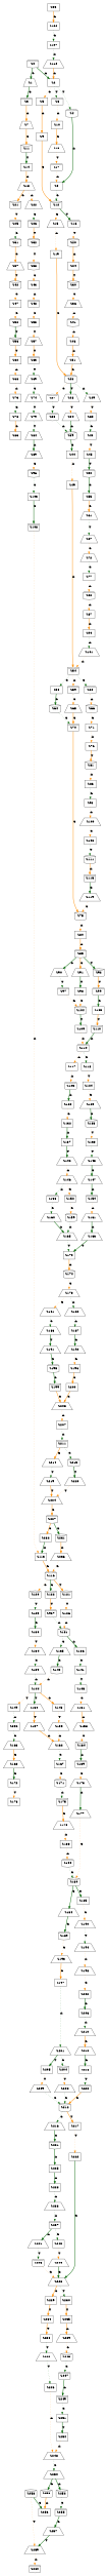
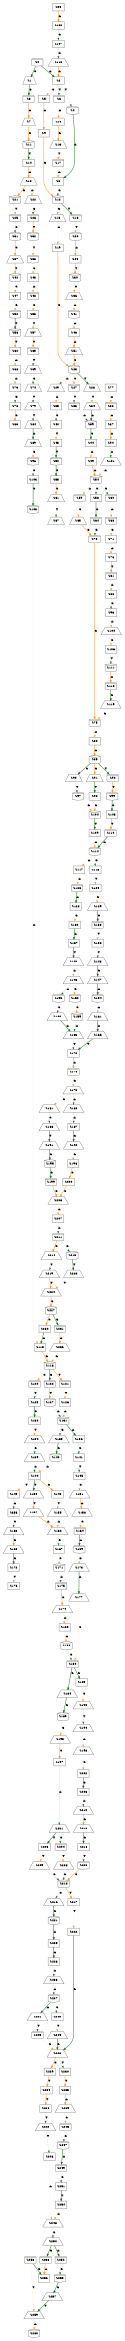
  strict digraph {
    node [shape=cylinder]
    edge [color=darkorange style=dotted]
    S1 [shape=trapezium]
    S0
    S2 [shape=box]
    S3
    S4
    S5 [shape=box]
    S6
    S7 [shape=trapezium]
    S8 [shape=box]
    S9 [shape=box]
    S10 [shape=box]
    S11
    S12
    S13 [shape=trapezium]
    S14 [shape=box]
    S15 [shape=trapezium]
    S16
    S17
    S18 [shape=trapezium]
    S19 [shape=box]
    S20
    S21
    S22 [shape=trapezium]
    S23
    S24 [shape=box]
    S25
    S26
    S27
    S28 [shape=trapezium]
    S29 [shape=trapezium]
    S30
    S31
    S32
    S33
    S34 [shape=trapezium]
    S35 [shape=box]
    S36 [shape=trapezium]
    S37 [shape=trapezium]
    S38
    S39
    S40 [shape=box]
    S41
    S42
    S43 [shape=box]
    S44 [shape=box]
    S45 [shape=box]
    S46 [shape=box]
    S47 [shape=box]
    S48
    S49 [shape=box]
    S50
    S51 [shape=trapezium]
    S52
    S53 [shape=box]
    S54
    S55 [shape=box]
    S56
    S57 [shape=trapezium]
    S58 [shape=box]
    S59
    S60
    S61 [shape=trapezium]
    S62 [shape=box]
    S63
    S64
    S65 [shape=trapezium]
    S66
    S67 [shape=trapezium]
    S68 [shape=box]
    S69 [shape=trapezium]
    S70
    S71 [shape=box]
-   S72 [shape=trapezium]
    S73 [shape=box]
    S74 [shape=trapezium]
    S75
    S76 [shape=box]
    S77 [shape=box]
    S78 [shape=box]
    S79 [shape=trapezium]
    S80 [shape=box]
    S81
    S82
    S83 [shape=box]
    S84 [shape=trapezium]
    S85
    S86 [shape=box]
    S87 [shape=box]
    S89 [shape=trapezium]
    S90 [shape=trapezium]
    S91 [shape=trapezium]
    S92
    S93 [shape=box]
    S94 [shape=box]
    S96
    S97
    S98 [shape=box]
    S99
    S100 [shape=trapezium]
    S101 [shape=trapezium]
    S95 [shape=box]
    S102 [shape=box]
    S103 [shape=box]
    S104
    S105 [shape=box]
    S106 [shape=box]
    S107 [shape=box]
    S108
    S109 [shape=box]
    S110
    S111
    S112 [shape=trapezium]
    S113 [shape=box]
    S114
    S115
    S116
    S117 [shape=box]
    S118 [shape=box]
    S119 [shape=trapezium]
    S120
    S121
    S122
    S123
    S124 [shape=box]
    S125 [shape=box]
    S126 [shape=box]
-   S127 [label=S927]
+   S127
    S128 [shape=box]
    S129 [shape=trapezium]
    S130 [shape=box]
    S131
    S132 [shape=box]
    S133
    S134 [shape=trapezium]
    S135 [shape=trapezium]
    S136 [shape=box]
    S137 [shape=box]
    S138 [shape=box]
    S139 [shape=trapezium]
    S140
    S141 [shape=box]
    S142 [shape=trapezium]
    S143 [shape=trapezium]
    S144 [shape=box]
    S145 [shape=box]
    S146 [shape=trapezium]
    S147 [shape=trapezium]
    S148 [shape=box]
    S149 [shape=box]
    S150 [shape=trapezium]
    S151 [shape=trapezium]
    S152
    S153
    S154
    S155 [shape=trapezium]
    n156 [label=S856 shape=box]
    S157 [shape=trapezium]
    S158 [shape=trapezium]
    S159
    S160 [shape=trapezium]
    S161 [shape=trapezium]
    S162 [shape=trapezium]
    S163 [shape=trapezium]
    S164
    S165 [shape=trapezium]
    S166 [shape=trapezium]
    S167 [shape=box]
    S168 [shape=trapezium]
    S169
    S170 [shape=box]
    S171
    S172 [shape=box]
    S173 [shape=trapezium]
    S174
    S175
    S176 [shape=box]
    S177 [shape=trapezium]
    S178 [shape=trapezium]
    S179 [shape=trapezium]
    S180
    S181 [shape=trapezium]
    S182 [shape=trapezium]
    S183 [shape=box]
    S184 [shape=trapezium]
    S185 [shape=box]
    S186 [shape=trapezium]
    S187 [shape=box]
    S188
    S189
    S190 [shape=trapezium]
    S191 [shape=trapezium]
    S192 [shape=trapezium]
    S193 [shape=trapezium]
    S194 [shape=trapezium]
    S195
    S196 [shape=box]
    S197 [shape=box]
    S198 [shape=trapezium]
    S199
    S200 [shape=box]
    S201 [shape=trapezium]
    S202 [shape=box]
    S203 [shape=trapezium]
    S204
    S205 [shape=box]
    S206 [shape=box]
    S207 [shape=box]
    S208 [shape=trapezium]
    S209 [shape=trapezium]
    S210 [shape=trapezium]
    S211
    S212
    S213 [shape=trapezium]
    S214 [shape=trapezium]
    S215
    S216 [shape=trapezium]
    S217 [shape=box]
    S218 [shape=box]
    S219 [shape=trapezium]
    S220 [shape=trapezium]
    S221
    S222 [shape=box]
    S223
    S224 [shape=trapezium]
    S225 [shape=box]
    S226 [shape=trapezium]
    S227
    S228 [shape=box]
    S229 [shape=box]
    S230 [shape=box]
    S231
    S232 [shape=box]
    S233 [shape=trapezium]
    S234 [shape=box]
    S235 [shape=box]
    S236 [shape=trapezium]
    S237
    S238 [shape=box]
    S239 [shape=trapezium]
    S240 [shape=box]
    S241 [shape=trapezium]
    S242 [shape=trapezium]
    S243
    S244 [shape=trapezium]
    S245
    S246 [shape=box]
    S247
    S248 [shape=trapezium]
    S249
    S250 [shape=trapezium]
    S251 [shape=box]
    S252
    S253
    S254 [shape=box]
    S255
    S256 [shape=box]
    S257 [shape=trapezium]
    S259 [shape=trapezium]
    S258
    S260
    S1 -> S3 [color=darkgreen label=G style=bold]
    S0 -> S1 [color=darkgreen label=C style=bold]
    S0 -> S2 [color=darkgreen label=A style=bold]
    S2 -> S4 [color=darkgreen label=T]
    S2 -> S5 [label=C]
    S2 -> S6 [color=darkgreen label=T]
    S3 -> S7 [label=A style=bold]
    S4 -> S8 [color=darkgreen label=A style=bold]
    S5 -> S9 [label=A style=bold]
    S6 -> S10 [label=A]
    S7 -> S11 [label=C style=bold]
    S8 -> S12 [color=darkgreen label=G]
    S9 -> S12 [label=G style=bold]
    S10 -> S13 [label=G style=bold]
    S11 -> S14 [color=darkgreen label=T style=bold]
    S12 -> S15 [label=G]
    S12 -> S16 [color=darkgreen label=T style=bold]
    S13 -> S17 [label=T]
    S14 -> S18 [label=A style=bold]
    S15 -> S19 [label=A]
    S16 -> S20 [label=T]
    S17 -> S8 [label=A]
    S18 -> S21 [label=G style=bold]
    S18 -> S22 [label=A]
    S19 -> S23 [label=C style=bold]
    S20 -> S24 [label=A style=bold]
    S21 -> S25 [label=T]
    S22 -> S26 [color=darkgreen label=G]
    S23 -> S27 [label=C]
    S23 -> S28 [color=darkgreen label=T style=bold]
    S23 -> S29 [color=darkgreen label=A]
    S24 -> S30 [label=T style=bold]
    S25 -> S31 [color=darkgreen label=C]
    S26 -> S32 [label=T style=bold]
    S27 -> S33 [color=darkgreen label=T]
    S28 -> S34 [label=T]
-   S29 -> S35 [label=T]
+   S29 -> S35 [label=A]
    S30 -> S36 [label=C]
    S31 -> S37 [label=C style=bold]
    S32 -> S38 [label=T]
    S33 -> S39 [color=darkgreen label=A]
    S34 -> S39 [color=darkgreen label=A style=bold]
    S35 -> S40 [color=darkgreen label=G]
    S36 -> S41 [label=A]
    S37 -> S42 [label=T style=bold]
    S38 -> S43 [label=G]
    S39 -> S44 [color=darkgreen label=G style=bold]
    S40 -> S45 [label=T]
    S41 -> S46 [label=A]
    S42 -> S47 [label=C]
    S43 -> S48 [label=A]
    S44 -> S49 [label=A]
    S45 -> S50 [color=darkgreen label=T style=bold]
    S46 -> S51 [label=A style=bold]
    S47 -> S52 [label=C]
    S48 -> S53 [label=C]
    S49 -> S54 [label=A style=bold]
    S50 -> S55 [color=darkgreen label=C style=bold]
    S51 -> S23 [label=C style=bold]
    S52 -> S56 [color=darkgreen label=T style=bold]
    S53 -> S57 [label=T]
    S54 -> S58 [color=darkgreen label=C]
    S54 -> S59 [label=A]
    S54 -> S60 [color=darkgreen label=G]
    S55 -> S61 [label=C style=bold]
    S56 -> S62 [label=T style=bold]
    S57 -> S63 [label=T style=bold]
    S58 -> S64 [color=darkgreen label=C style=bold]
    S59 -> S65 [label=C]
    S60 -> S66 [label=A]
    S61 -> S67 [color=darkgreen label=T]
    S62 -> S68 [label=A]
    S63 -> S69 [color=darkgreen label=T]
    S64 -> S70 [color=darkgreen label=G]
    S65 -> S70 [label=G style=bold]
    S66 -> S71 [label=G]
-   S67 -> S72 [label=C]
    S68 -> S73 [label=A]
    S69 -> S74 [color=darkgreen label=G]
    S70 -> S75 [label=G style=bold]
    S71 -> S76 [label=A]
-   S72 -> S77 [color=darkgreen label=C]
    S73 -> S78 [color=darkgreen label=G]
    S74 -> S79 [color=darkgreen label=T]
    S75 -> S80 [label=A]
    S76 -> S81 [label=T style=bold]
    S77 -> S82 [label=A]
    S78 -> S83 [label=G style=bold]
    S79 -> S84 [color=darkgreen label=T]
    S80 -> S85 [label=A style=bold]
    S81 -> S86 [label=A]
    S82 -> S87 [label=A]
    S84 -> S89 [color=darkgreen label=A style=bold]
    S85 -> S90 [color=darkgreen label=C style=bold]
    S85 -> S91 [label=G style=bold]
    S85 -> S92 [color=darkgreen label=T style=bold]
    S86 -> S93 [color=darkgreen label=G]
    S87 -> S94 [label=A style=bold]
    S89 -> S96 [label=G]
    S90 -> S97 [color=darkgreen label=T]
    S91 -> S98 [color=darkgreen label=T style=bold]
    S92 -> S99 [label=T style=bold]
    S93 -> S100 [label=A]
    S94 -> S101 [color=darkgreen label=A]
    S96 -> S103 [color=darkgreen label=C]
    S97 -> S104 [label=G]
    S98 -> S104 [label=G]
    S99 -> S105 [color=darkgreen label=C style=bold]
    S100 -> S106 [label=C]
    S101 -> S54 [label=A]
    S95 -> S102 [label=G style=bold]
    S102 -> S107 [color=darkgreen label=G]
    S103 -> S108 [color=darkgreen label=C style=bold]
    S104 -> S109 [color=darkgreen label=T style=bold]
    S105 -> S110 [label=T style=bold]
    S106 -> S111 [color=darkgreen label=T]
    S107 -> S112 [color=darkgreen label=A]
    S108 -> S113 [label=A]
    S109 -> S114 [label=A]
    S110 -> S114 [color=darkgreen label=A style=bold]
    S111 -> S115 [label=A style=bold]
    S112 -> S2 [label=A style=bold]
    S113 -> S116 [label=G style=bold]
    S114 -> S117 [label=A]
    S114 -> S118 [color=darkgreen label=G]
    S115 -> S119 [color=darkgreen label=G style=bold]
    S116 -> S120 [label=C]
    S116 -> S121 [label=T style=bold]
    S116 -> S122 [color=darkgreen label=G style=bold]
    S117 -> S123 [label=A]
    S118 -> S124 [label=T]
    S119 -> S75 [label=G]
    S120 -> S125 [color=darkgreen label=T]
    S121 -> S126 [label=T]
    S122 -> S127 [label=T style=bold]
    S123 -> S128 [color=darkgreen label=A style=bold]
    S124 -> S129 [label=G]
    S125 -> S130 [color=darkgreen label=C style=bold]
    S126 -> S131 [label=A]
    S127 -> S131 [color=darkgreen label=A]
    S128 -> S132 [label=G]
    S129 -> S133 [color=darkgreen label=C style=bold]
    S130 -> S134 [label=T]
    S131 -> S135 [color=darkgreen label=G]
    S131 -> S136 [color=darkgreen label=A style=bold]
    S132 -> S137 [color=darkgreen label=A style=bold]
    S133 -> S138 [label=T]
    S134 -> S139 [color=darkgreen label=C]
    S135 -> S140 [color=darkgreen label=C style=bold]
    S136 -> S141 [color=darkgreen label=C]
    S137 -> S142 [color=darkgreen label=T style=bold]
    S138 -> S143 [color=darkgreen label=T]
    S139 -> S144 [color=darkgreen label=A]
    S140 -> S144 [label=A]
    S141 -> S145 [color=darkgreen label=T]
    S142 -> S146 [label=A]
    S143 -> S147 [color=darkgreen label=G style=bold]
    S144 -> S148 [label=C style=bold]
    S144 -> S149 [label=T]
    S144 -> S150 [color=darkgreen label=T style=bold]
    S145 -> S151 [label=C]
    S146 -> S152 [label=G]
    S146 -> S153 [color=darkgreen label=A]
    S147 -> S154 [color=darkgreen label=A style=bold]
    S148 -> S155 [label=T]
    S149 -> n156 [color=darkgreen label=A]
    S150 -> S157 [label=T style=bold]
    S151 -> S158 [label=A style=bold]
    S152 -> S159 [label=C]
    S153 -> S160 [color=darkgreen label=C]
    S154 -> S161 [label=A]
    S155 -> S162 [label=A]
    n156 -> S163 [color=darkgreen label=C]
    S157 -> S162 [label=A style=bold]
    S158 -> S164 [label=C]
    S159 -> S165 [color=darkgreen label=A]
    S160 -> S165 [color=darkgreen label=A style=bold]
    S161 -> S166 [color=darkgreen label=A style=bold]
    S162 -> S167 [color=darkgreen label=C]
    S163 -> S168 [label=G style=bold]
    S164 -> S169 [color=darkgreen label=A style=bold]
    S165 -> S170 [color=darkgreen label=T]
    S166 -> S170 [color=darkgreen label=T style=bold]
    S167 -> S171 [label=C]
    S168 -> S172 [color=darkgreen label=G style=bold]
    S169 -> S173 [label=G]
    S170 -> S174 [label=A style=bold]
    S171 -> S175 [color=darkgreen label=A]
    S172 -> S176 [label=T]
    S173 -> S177 [color=darkgreen label=A style=bold]
    S174 -> S178 [label=G]
    S175 -> S179 [label=G style=bold]
    S177 -> S180 [label=G]
    S178 -> S181 [label=G]
    S178 -> S182 [color=darkgreen label=A]
    S179 -> S183 [label=A]
    S180 -> S184 [color=darkgreen label=G style=bold]
    S180 -> S185 [color=darkgreen label=C style=bold]
    S181 -> S186 [color=darkgreen label=C]
    S182 -> S187 [color=darkgreen label=A]
    S183 -> S188 [label=A]
    S184 -> S189 [color=darkgreen label=G style=bold]
    S185 -> S190 [label=G]
    S186 -> S191 [color=darkgreen label=T style=bold]
    S187 -> S192 [color=darkgreen label=G style=bold]
    S188 -> S180 [color=darkgreen label=G]
    S189 -> S193 [label=G]
    S190 -> S194 [color=darkgreen label=T]
    S191 -> S195 [color=darkgreen label=C style=bold]
    S192 -> S196 [label=G]
    S193 -> S197 [label=C style=bold]
    S194 -> S198 [label=A]
    S195 -> S199 [color=darkgreen label=C style=bold]
    S196 -> S200 [label=C style=bold]
    S197 -> S201 [color=darkgreen label=A]
    S198 -> S202 [label=G]
    S199 -> S203 [label=C style=bold]
    S200 -> S203 [label=C style=bold]
    S201 -> S204 [color=darkgreen label=C]
    S201 -> S205 [color=darkgreen label=T style=bold]
    S202 -> S206 [color=darkgreen label=G style=bold]
    S203 -> S207 [label=A]
    S204 -> S208 [label=T]
    S205 -> S209 [label=T]
    S206 -> S210 [color=darkgreen label=A]
    S207 -> S211 [color=darkgreen label=A]
    S208 -> S212 [color=darkgreen label=C]
    S209 -> S212 [color=darkgreen label=C]
    S210 -> S213 [label=G style=bold]
    S211 -> S214 [label=G style=bold]
    S211 -> S215 [color=darkgreen label=C]
    S212 -> S216 [color=darkgreen label=C]
    S212 -> S217 [label=T style=bold]
    S213 -> S218 [color=darkgreen label=G style=bold]
    S214 -> S219 [color=darkgreen label=T]
    S215 -> S220 [color=darkgreen label=T style=bold]
    S216 -> S221 [color=darkgreen label=C style=bold]
    S217 -> S222 [label=T]
    S218 -> S223 [color=darkgreen label=T]
    S219 -> S224 [label=T style=bold]
    S220 -> S224 [label=T]
    S221 -> S225 [color=darkgreen label=A style=bold]
    S222 -> S226 [color=darkgreen label=G style=bold]
    S223 -> S212 [label=C style=bold]
    S224 -> S227 [label=G style=bold]
    S225 -> S228 [color=darkgreen label=A style=bold]
    S226 -> S229 [label=C style=bold]
    S226 -> S230 [color=darkgreen label=T]
    S227 -> S231 [color=darkgreen label=G style=bold]
    S227 -> S232 [label=C style=bold]
    S228 -> S233 [color=darkgreen label=A]
    S229 -> S234 [label=T style=bold]
    S230 -> S235 [label=T style=bold]
    S231 -> S236 [label=A style=bold]
    S232 -> S113 [color=darkgreen label=A style=bold]
    S233 -> S237 [color=darkgreen label=A]
    S234 -> S238 [label=T style=bold]
    S235 -> S239 [label=A style=bold]
    S236 -> S116 [label=G]
    S237 -> S240 [color=darkgreen label=G]
    S237 -> S241 [color=darkgreen label=A style=bold]
    S238 -> S242 [color=darkgreen label=T]
    S239 -> S243 [label=C]
    S240 -> S244 [label=T]
    S241 -> S245 [color=darkgreen label=T]
    S242 -> S246 [color=darkgreen label=T]
    S243 -> S247 [color=darkgreen label=C]
    S244 -> S226 [color=darkgreen label=G style=bold]
    S245 -> S226 [label=G]
    S246 -> S248 [label=A]
    S247 -> S249 [color=darkgreen label=A style=bold]
    S248 -> S250 [color=darkgreen label=G]
    S249 -> S251 [color=darkgreen label=C]
    S250 -> S252 [color=darkgreen label=A style=bold]
    S250 -> S253 [color=darkgreen label=G style=bold]
    S251 -> S254 [color=darkgreen label=T style=bold]
    S252 -> S255 [color=darkgreen label=C]
    S253 -> S256 [label=A style=bold]
    S254 -> S248 [label=A]
    S255 -> S257 [color=darkgreen label=G style=bold]
    S257 -> S259 [color=darkgreen label=T style=bold]
    S259 -> S260 [label=A]
    S258 -> S256 [color=darkgreen label=G style=bold]
    S258 -> S259 [label=T]
  }
